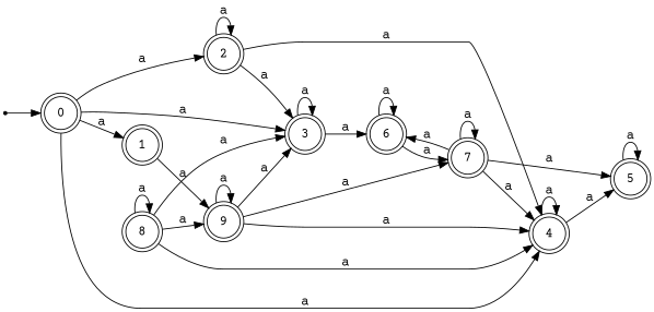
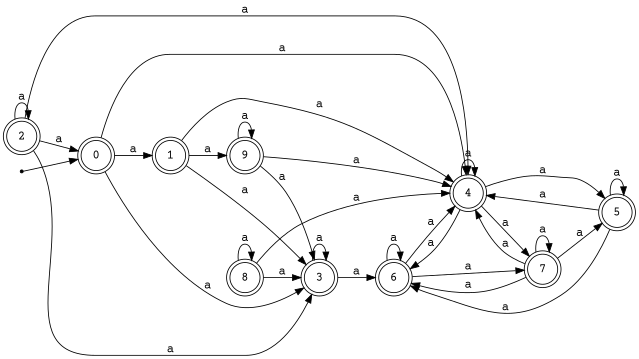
  digraph {
    fontname="Courier Prime"
    rankdir=LR
    node [fontname="Courier Prime" shape=doublecircle]
    edge [fontname="Courier Prime"]
    dummy0 [shape=point]
    0
    1
    2
    3
    4
    9
    6
    5
    7
    8
    dummy0 -> 0
    0 -> 1 [label=a]
-   0 -> 2 [label=a]
+   2 -> 0 [label=a]
    0 -> 3 [label=a]
    0 -> 4 [label=a]
+   1 -> 3 [label=a]
+   1 -> 4 [label=a]
    1 -> 9 [label=a]
    2 -> 2 [label=a]
    2 -> 3 [label=a]
    2 -> 4 [label=a]
    3 -> 3 [label=a]
    3 -> 6 [label=a]
    4 -> 4 [label=a]
+   4 -> 6 [label=a]
    4 -> 5 [label=a]
-   9 -> 7 [label=a]
+   4 -> 7 [label=a]
    9 -> 3 [label=a]
    9 -> 4 [label=a]
    9 -> 9 [label=a]
+   6 -> 4 [label=a]
    6 -> 6 [label=a]
    6 -> 7 [label=a]
+   5 -> 4 [label=a]
+   5 -> 6 [label=a]
    5 -> 5 [label=a]
    7 -> 4 [label=a]
    7 -> 6 [label=a]
    7 -> 5 [label=a]
    7 -> 7 [label=a]
    8 -> 3 [label=a]
    8 -> 4 [label=a]
-   8 -> 9 [label=a]
    8 -> 8 [label=a]
  }
